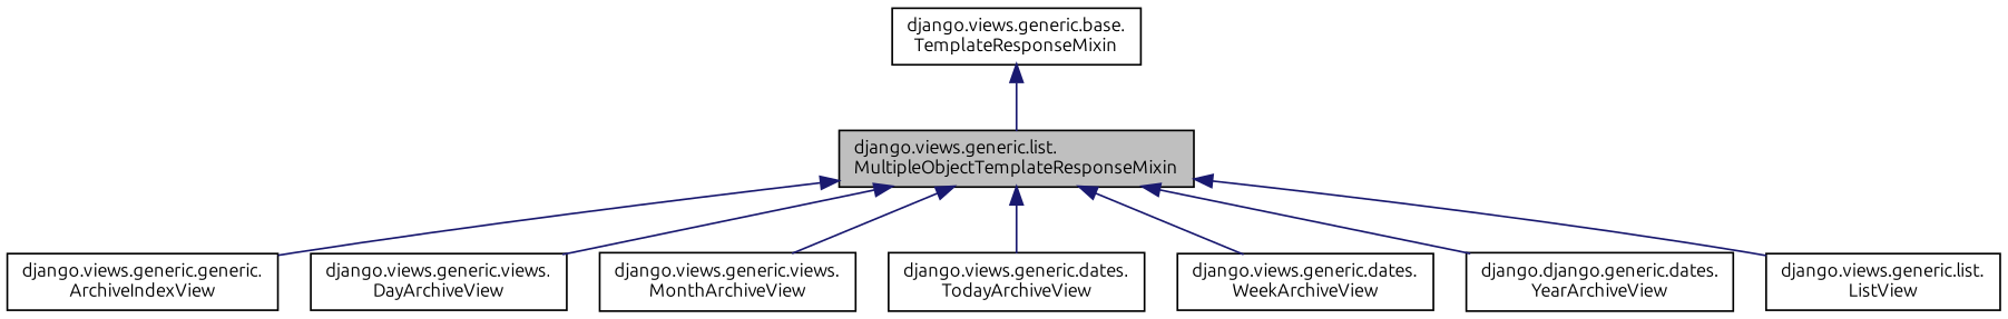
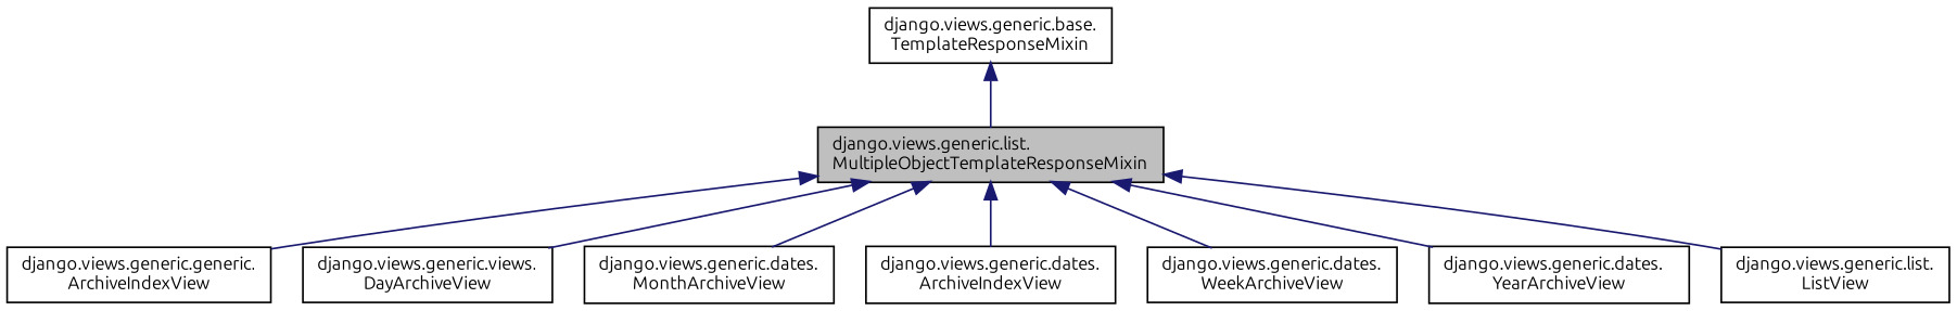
  digraph {
    fontname=Ubuntu
    rankdir=TB
    node [color=black fillcolor=white fontname=Ubuntu fontsize=10 shape=record style=filled]
    edge [color=midnightblue dir=back fontname=Ubuntu fontsize=10 labelfontname=Helvetica labelfontsize=10 style=solid]
    n1 [fillcolor=grey75 fontcolor=black height=0.2 label="django.views.generic.list.\lMultipleObjectTemplateResponseMixin" width=0.4]
    n2 [height=0.2 label="django.views.generic.generic.\lArchiveIndexView" width=0.4]
    n3 [height=0.2 label="django.views.generic.views.\lDayArchiveView" width=0.4]
-   n4 [height=0.2 label="django.views.generic.views.\lMonthArchiveView" width=0.4]
-   n5 [height=0.2 label="django.views.generic.dates.\lTodayArchiveView" width=0.4]
+   n4 [height=0.2 label="django.views.generic.dates.\lMonthArchiveView" width=0.4]
+   n5 [height=0.2 label="django.views.generic.dates.\lArchiveIndexView" width=0.4]
    n6 [height=0.2 label="django.views.generic.dates.\lWeekArchiveView" width=0.4]
-   n7 [height=0.2 label="django.django.generic.dates.\lYearArchiveView" width=0.4]
+   n7 [height=0.2 label="django.views.generic.dates.\lYearArchiveView" width=0.4]
    n8 [height=0.2 label="django.views.generic.list.\lListView" width=0.4]
    n9 [height=0.2 label="django.views.generic.base.\lTemplateResponseMixin" width=0.4]
    n1 -> n2
    n1 -> n3
    n1 -> n4
    n1 -> n5
    n1 -> n6
    n1 -> n7
    n1 -> n8
    n9 -> n1
  }
